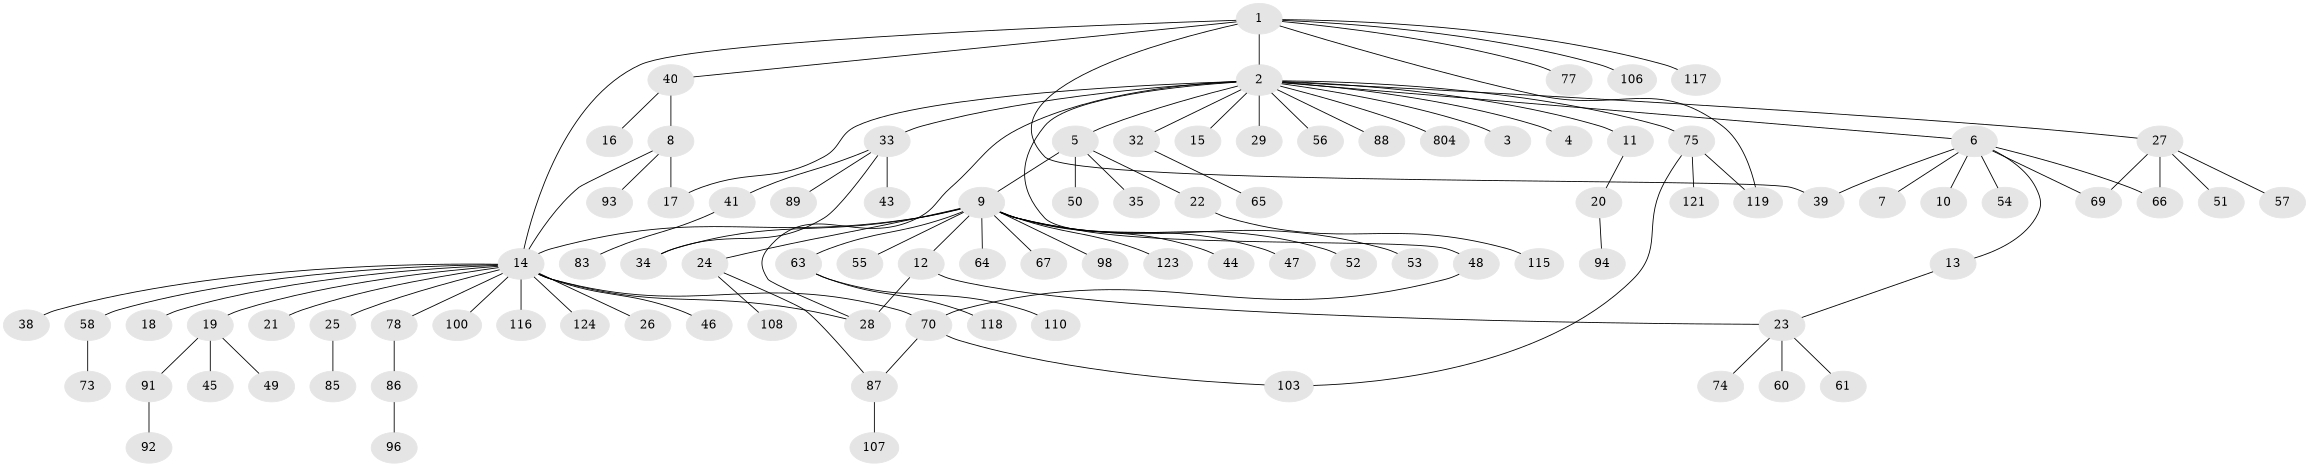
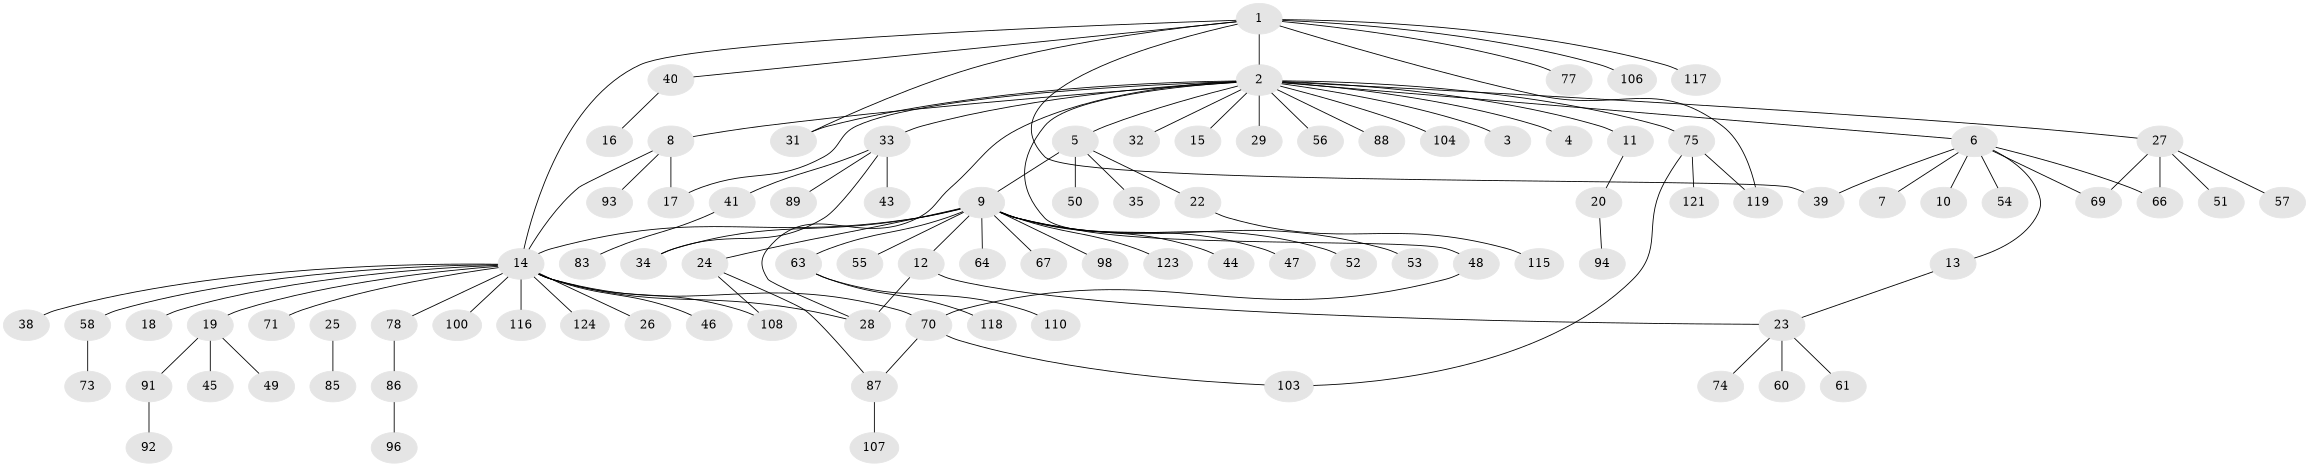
  graph {
    node [color=gray90 style=filled]
    1 [super="+37"]
    2 [super="+62"]
    14 [super="+74"]
+   31 [super="+120"]
    40
    77
    106
    117
    119
    39
    3 [super="+46"]
    4
    5 [super="+81"]
    6 [super="+105"]
    8 [super="+68"]
    11
    15
    17
    27
    28
    29
    32
    33 [super="+71"]
    48
    56
    75 [super="+95"]
    88
-   104 [label=804]
+   104
    18
    19 [super="+99"]
-   21
+   21 [label=71]
    25
    26
    n34 [label=46]
    38
    58
    70 [super="+79"]
    78
    100
    116
    124
    16
    9 [super="+42"]
    22
    35
    50
    7
    10 [super="+107"]
    13
    54
    66
    69 [super="+82"]
    93
    20 [super="+84"]
    51
    57
-   65
    34
    41 [super="+80"]
    43
    89
    103
    121
    12
    24 [super="+76"]
    44
    47
    52
    53
    55 [super="+60"]
    63 [super="+97"]
    64
    67 [super="+113"]
    98
    123
    115
    23 [super="+59"]
    87 [super="+111"]
    108
    110
    118
    94
    n83 [label=60 super="+101"]
    61
    n85 [label=74]
    45
    49
    91 [super="+112"]
    85 [super="+90"]
    73 [super="+109"]
    86 [super="+125"]
    92
    n93 [label=107 super="+126"]
    83
    96
    1 -- 2
    1 -- 14
+   1 -- 31
    1 -- 40
    1 -- 77
    1 -- 106
    1 -- 117
    1 -- 119
    1 -- 39
+   2 -- 31
    2 -- 3
    2 -- 4
    2 -- 5
    2 -- 6
-   40 -- 8
+   2 -- 8
    2 -- 11
    2 -- 15
    2 -- 17
    2 -- 27
    2 -- 28
    2 -- 29
    2 -- 32
    2 -- 33
    2 -- 48
    2 -- 56
    2 -- 75
    2 -- 88
    2 -- 104
    14 -- 28
    14 -- 18
    14 -- 19
    14 -- 21
-   14 -- 25
+   14 -- 108
    14 -- 26
    14 -- n34
    14 -- 38
    14 -- 58
    14 -- 70
    14 -- 78
    14 -- 100
    14 -- 116
    14 -- 124
    40 -- 16
    5 -- 9
    5 -- 22
    5 -- 35
    5 -- 50
    6 -- 39
    6 -- 7
    6 -- 10
    6 -- 13
    6 -- 54
    6 -- 66
    6 -- 69
    8 -- 14
    8 -- 17
    8 -- 93
    11 -- 20
    27 -- 66
    27 -- 69
    27 -- 51
    27 -- 57
-   32 -- 65
    33 -- 34
    33 -- 41
    33 -- 43
    33 -- 89
    48 -- 70
    75 -- 119
    75 -- 103
    75 -- 121
    19 -- 45
    19 -- 49
    19 -- 91
    25 -- 85
    58 -- 73
    70 -- 103
    70 -- 87
    78 -- 86
    9 -- 14
    9 -- 34
    9 -- 12
    9 -- 24
    9 -- 44
    9 -- 47
    9 -- 52
    9 -- 53
    9 -- 55
    9 -- 63
    9 -- 64
    9 -- 67
    9 -- 98
    9 -- 123
    22 -- 115
    13 -- 23
    20 -- 94
    41 -- 83
    12 -- 28
    12 -- 23
    24 -- 87
    24 -- 108
    63 -- 110
    63 -- 118
    23 -- n83
    23 -- 61
    23 -- n85
    87 -- n93
    91 -- 92
    86 -- 96
  }
